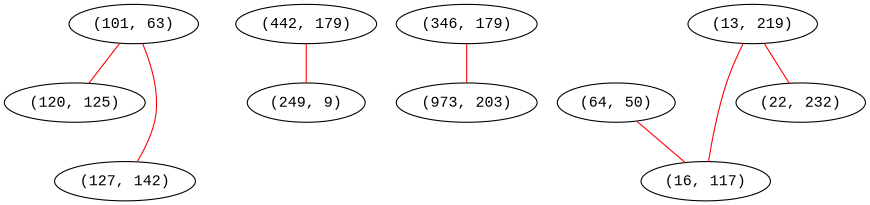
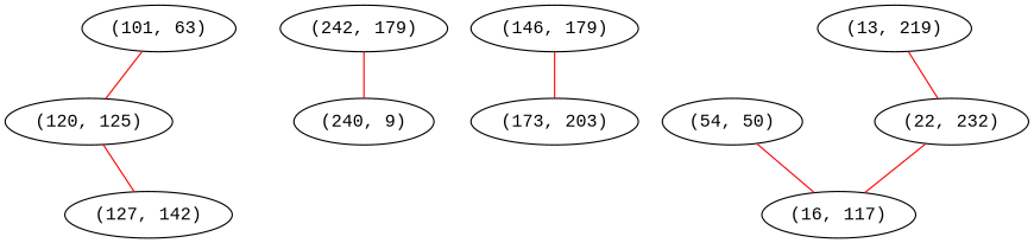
  graph {
    fontname="Liberation Mono"
    node [fontname="Liberation Mono"]
    edge [color=red fontname="Liberation Mono" weight=1]
    "(101, 63)"
    "(120, 125)"
    "(127, 142)"
-   "(242, 179)" [label="(442, 179)"]
-   "(240, 9)" [label="(249, 9)"]
-   "(146, 179)" [label="(346, 179)"]
-   "(173, 203)" [label="(973, 203)"]
-   "(64, 50)"
+   "(242, 179)"
+   "(240, 9)"
+   "(146, 179)"
+   "(173, 203)"
+   "(64, 50)" [label="(54, 50)"]
    "(16, 117)"
    "(13, 219)"
    "(22, 232)"
    "(101, 63)" -- "(120, 125)"
-   "(101, 63)" -- "(127, 142)"
+   "(120, 125)" -- "(127, 142)"
    "(242, 179)" -- "(240, 9)"
    "(146, 179)" -- "(173, 203)"
    "(64, 50)" -- "(16, 117)"
-   "(13, 219)" -- "(16, 117)"
+   "(22, 232)" -- "(16, 117)"
    "(13, 219)" -- "(22, 232)"
  }
